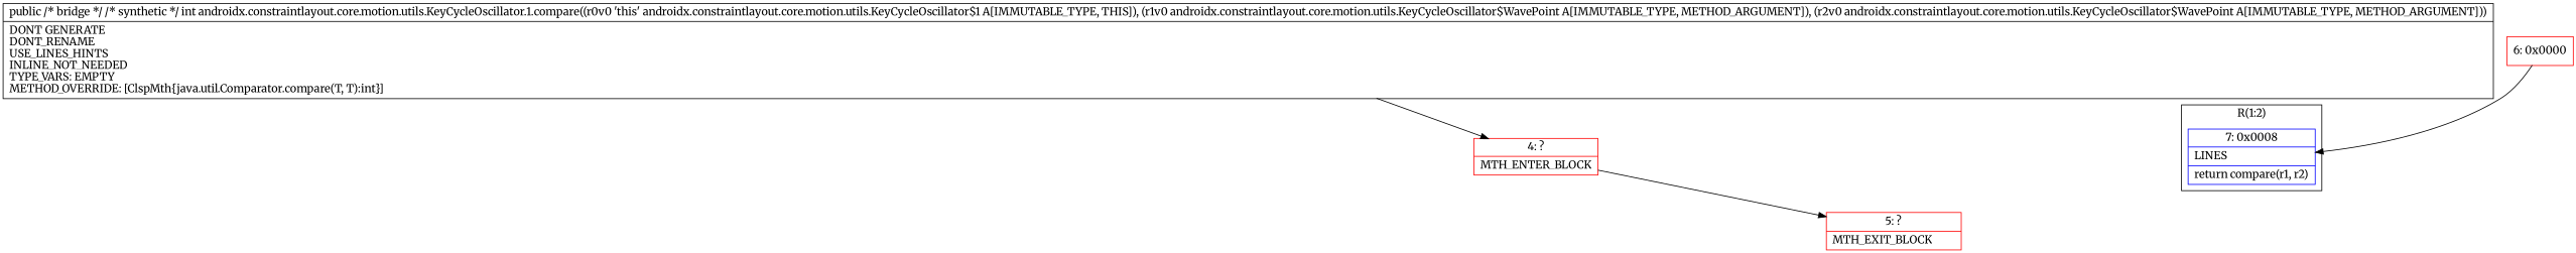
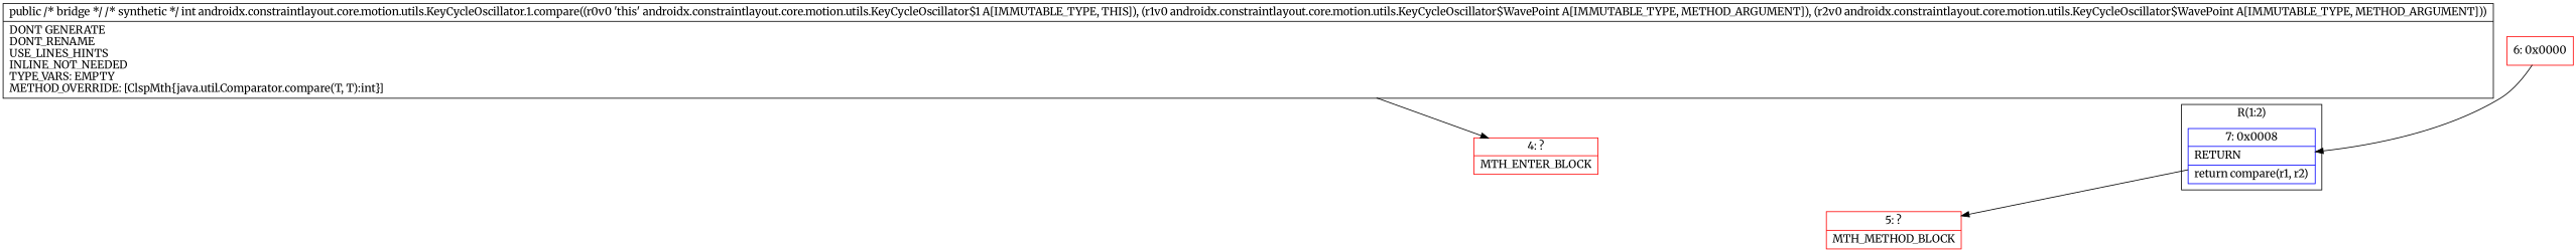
  digraph {
    fontname=Merriweather
    node [color=red fontname=Merriweather shape=record]
    edge [fontname=Merriweather]
-   n1 [color=blue label="{7\:\ 0x0008|LINES\l|return compare(r1, r2)\l}"]
-   n2 [label="{5\:\ ?|MTH_EXIT_BLOCK\l}"]
+   n1 [color=blue label="{7\:\ 0x0008|RETURN\l|return compare(r1, r2)\l}"]
+   n2 [label="{5\:\ ?|MTH_METHOD_BLOCK\l}"]
    n3 [label="{4\:\ ?|MTH_ENTER_BLOCK\l}"]
    n4 [label="{6\:\ 0x0000}"]
    n5 [label="{public \/* bridge *\/ \/* synthetic *\/ int androidx.constraintlayout.core.motion.utils.KeyCycleOscillator.1.compare((r0v0 'this' androidx.constraintlayout.core.motion.utils.KeyCycleOscillator$1 A[IMMUTABLE_TYPE, THIS]), (r1v0 androidx.constraintlayout.core.motion.utils.KeyCycleOscillator$WavePoint A[IMMUTABLE_TYPE, METHOD_ARGUMENT]), (r2v0 androidx.constraintlayout.core.motion.utils.KeyCycleOscillator$WavePoint A[IMMUTABLE_TYPE, METHOD_ARGUMENT]))  | DONT_GENERATE\lDONT_RENAME\lUSE_LINES_HINTS\lINLINE_NOT_NEEDED\lTYPE_VARS: EMPTY\lMETHOD_OVERRIDE: [ClspMth\{java.util.Comparator.compare(T, T):int\}]\l}" color=""]
    subgraph cluster_1 {
      label="R(1:2)"
      n1
    }
-   n3 -> n2
+   n1 -> n2
    n4 -> n1
    n5 -> n3
  }
